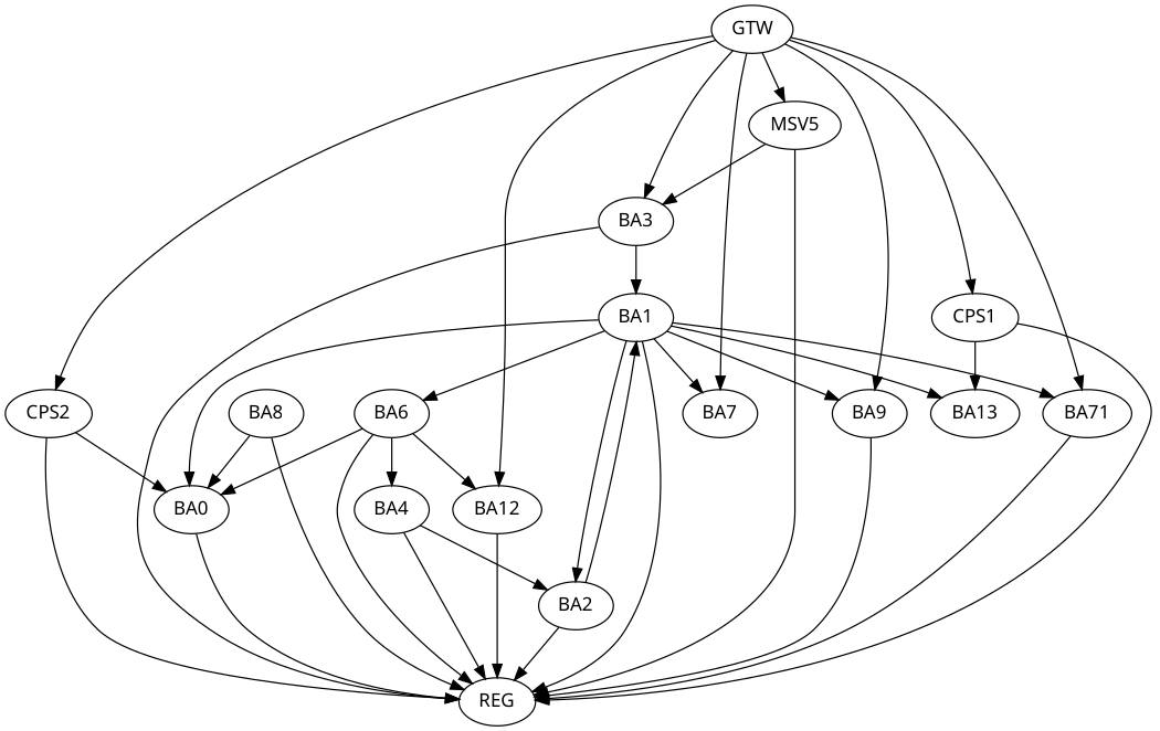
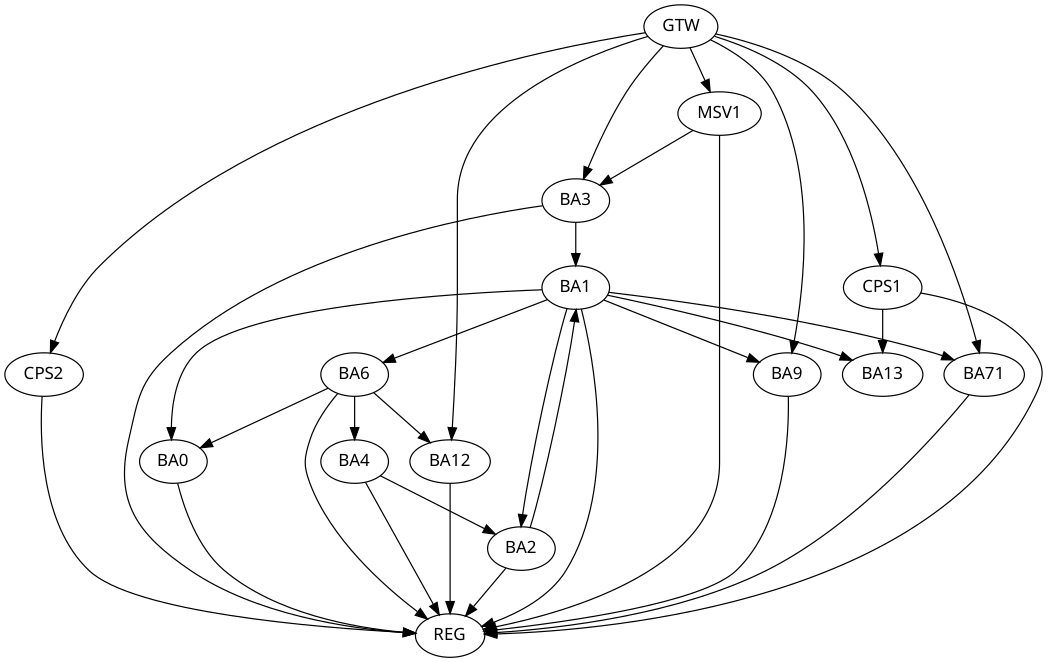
  strict digraph {
    fontname="Noto Sans"
    node [fontname="Noto Sans"]
    edge [fontname="Noto Sans"]
    n1 [label=BA1]
    n2 [label=BA2]
    n3 [label=BA0]
    n4 [label=BA6]
-   n5 [label=BA7]
    n6 [label=BA9]
    n7 [label=BA71]
    n8 [label=BA13]
    n9 [label=REG]
    n10 [label=BA4]
    n11 [label=BA12]
    n12 [label=BA3]
-   n13 [label=BA8]
    n14 [label=CPS1]
    n15 [label=GTW]
-   n16 [label=MSV5]
+   n16 [label=MSV1]
    n17 [label=CPS2]
    n1 -> n2
    n1 -> n3
    n1 -> n4
-   n1 -> n5
    n1 -> n6
    n1 -> n7
    n1 -> n8
    n1 -> n9
    n2 -> n1
    n2 -> n9
    n3 -> n9
    n4 -> n3
    n4 -> n9
    n4 -> n10
    n4 -> n11
    n6 -> n9
    n7 -> n9
    n10 -> n2
    n10 -> n9
    n11 -> n9
    n12 -> n1
    n12 -> n9
-   n13 -> n3
-   n13 -> n9
    n14 -> n8
    n14 -> n9
-   n15 -> n5
    n15 -> n6
    n15 -> n7
    n15 -> n11
    n15 -> n12
    n15 -> n14
    n15 -> n16
    n15 -> n17
    n16 -> n9
    n16 -> n12
-   n17 -> n3
    n17 -> n9
  }
